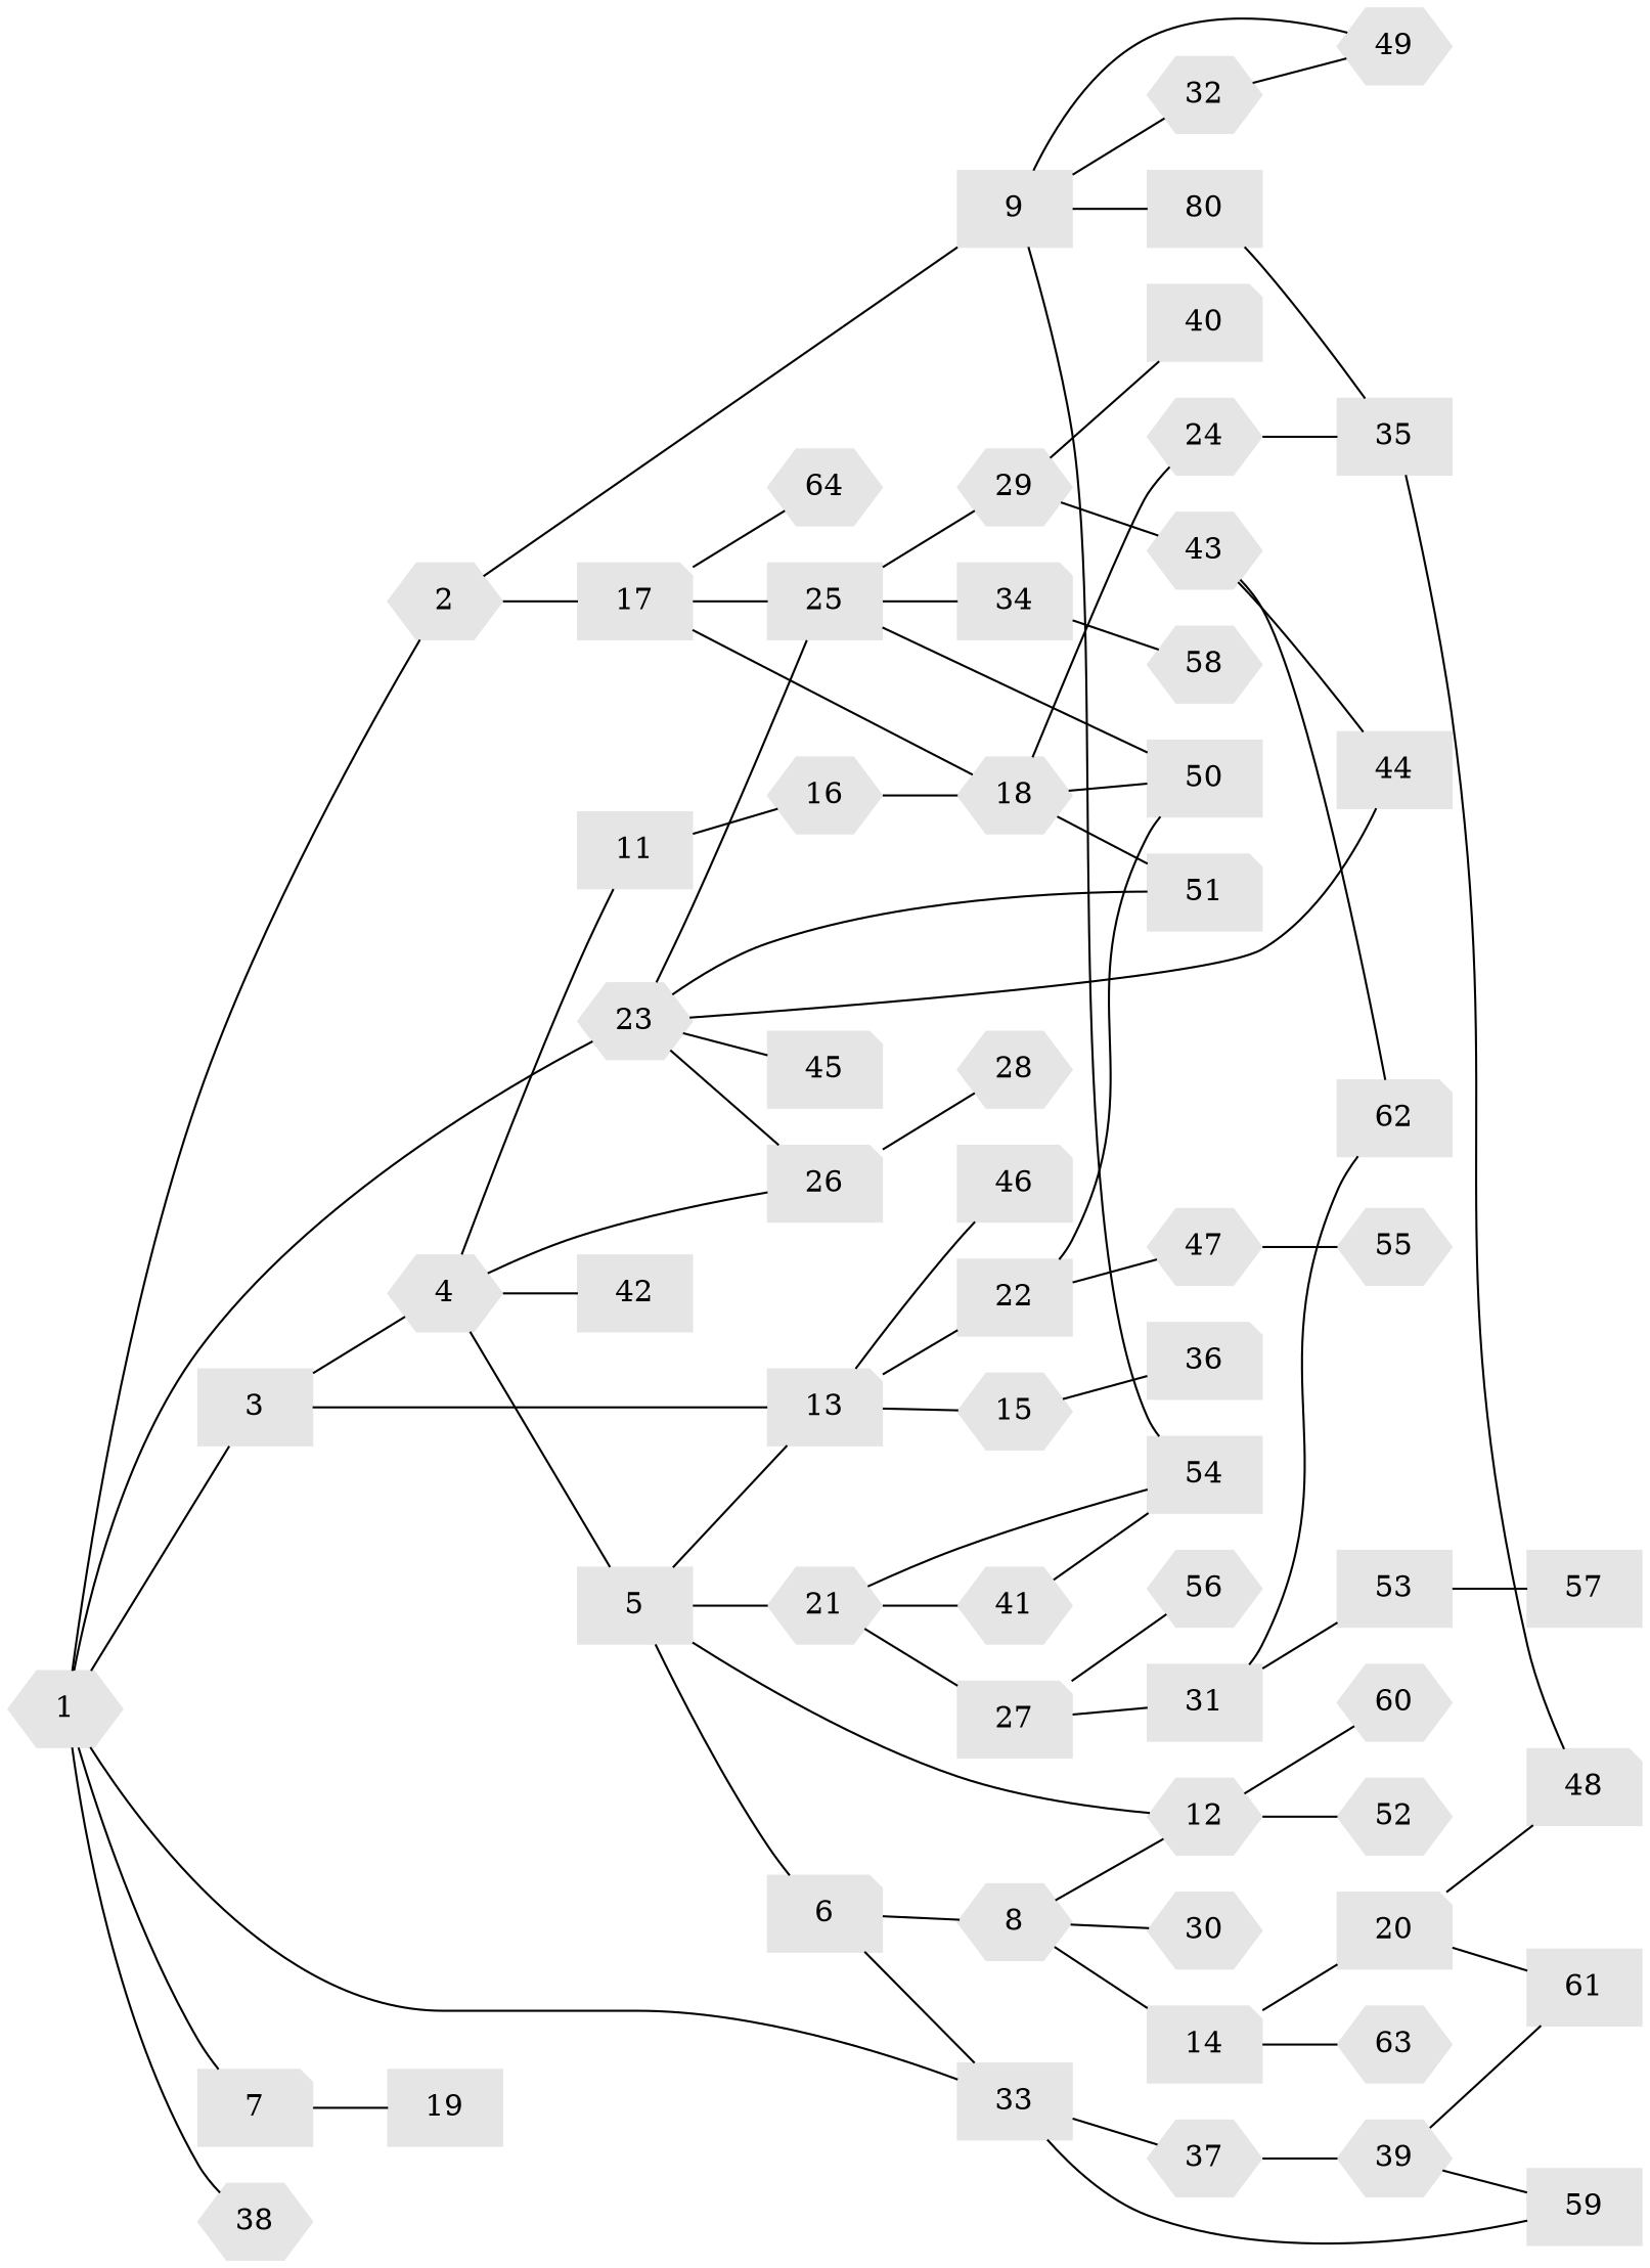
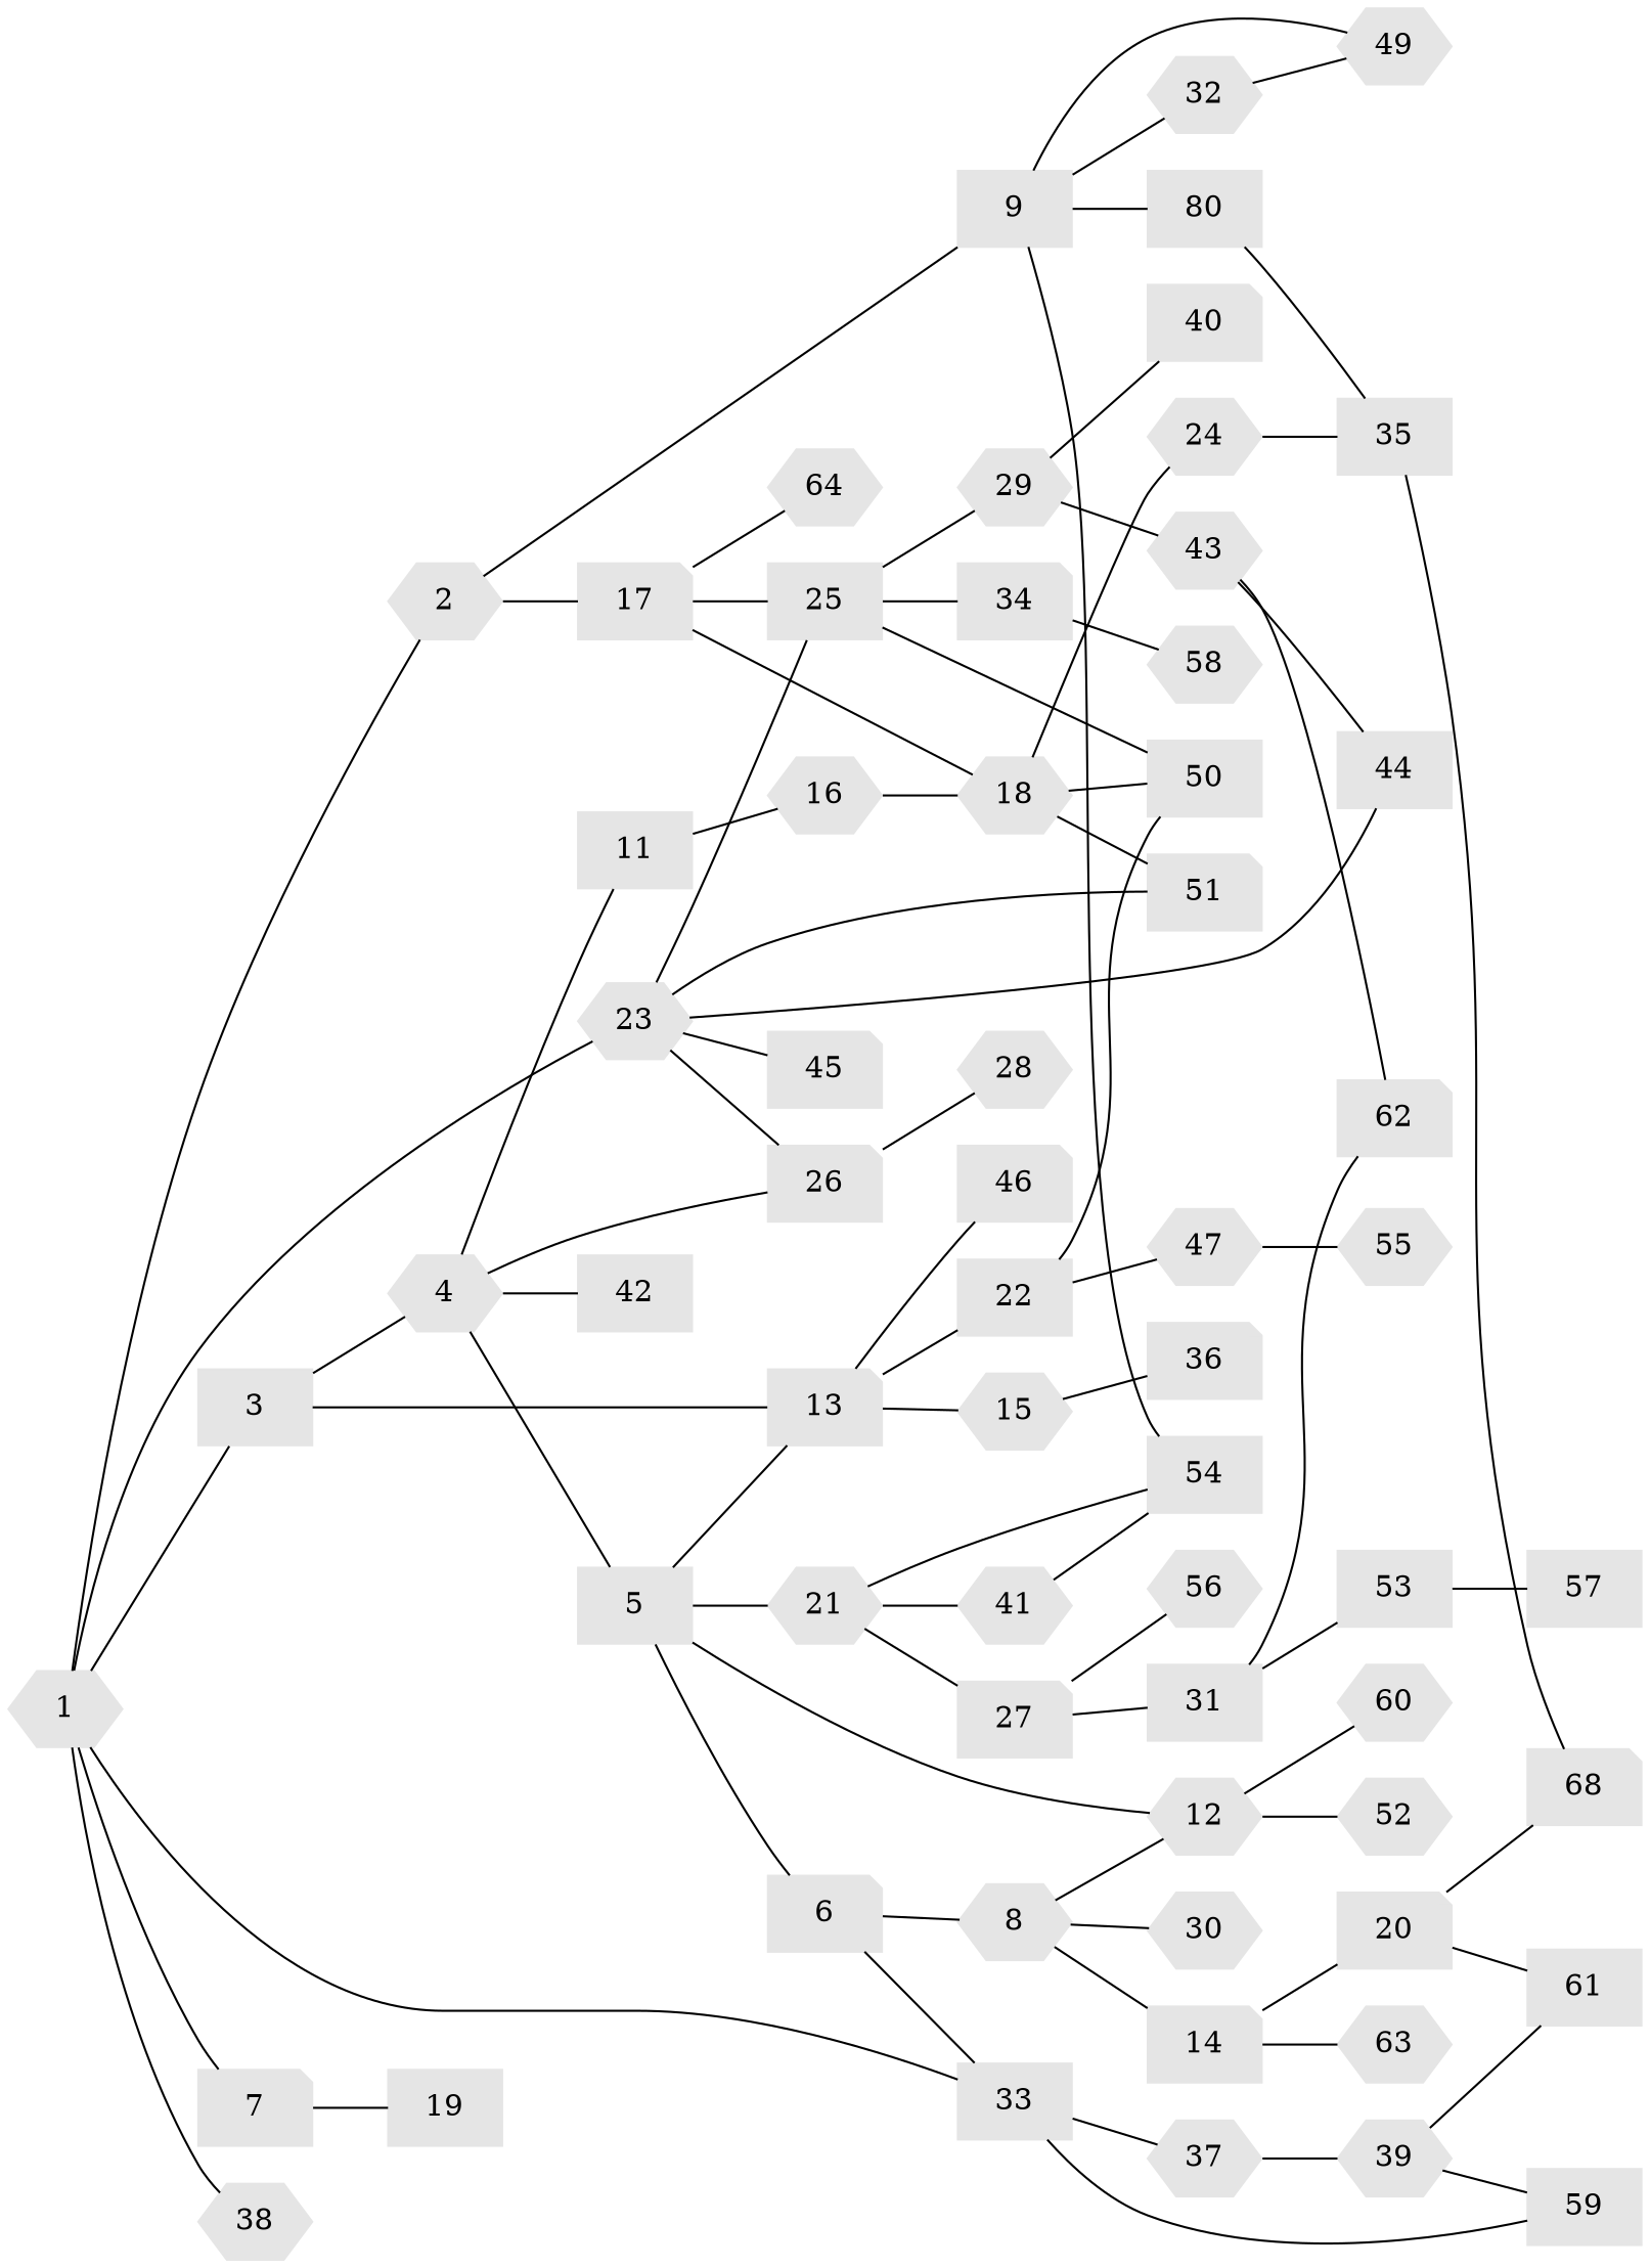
  graph {
    rankdir=LR
    node [color=gray90 shape=hexagon style=filled]
    1
    2
    3 [shape=box]
    7 [shape=note]
    23
    33 [shape=box]
    38
    9 [shape=box]
    17 [shape=note]
    4
    13 [shape=note]
    19 [shape=box]
    26 [shape=note]
    45 [shape=note]
    25 [shape=box]
    51 [shape=note]
    44 [shape=box]
    37
    59 [shape=box]
    n20 [label=80 shape=box]
    32
    49
    54 [shape=box]
    18
    64
    5 [shape=box]
    11 [shape=box]
    42 [shape=box]
    15
    22 [shape=box]
    46 [shape=note]
    6 [shape=note]
    12
    21
    16
    28
    8
    52
    60
    27 [shape=note]
    41
    14 [shape=note]
    30
    20 [shape=note]
    63
    35 [shape=box]
-   48 [shape=note]
+   48 [shape=note label=68]
    36 [shape=note]
    50 [shape=box]
    47
    61 [shape=box]
    24
    29
    34 [shape=note]
    31 [shape=box]
    56
    55
    40 [shape=note]
    43
    58
    53 [shape=box]
    62 [shape=note]
    57 [shape=box]
    39
    1 -- 2
    1 -- 3
    1 -- 7
    1 -- 23
    1 -- 33
    1 -- 38
    2 -- 9
    2 -- 17
    3 -- 4
    3 -- 13
    7 -- 19
    23 -- 26
    23 -- 45
    23 -- 25
    23 -- 51
    23 -- 44
    33 -- 37
    33 -- 59
    9 -- n20
    9 -- 32
    9 -- 49
    9 -- 54
    17 -- 25
    17 -- 18
    17 -- 64
    4 -- 26
    4 -- 5
    4 -- 11
    4 -- 42
    13 -- 15
    13 -- 22
    13 -- 46
    26 -- 28
    25 -- 50
    25 -- 29
    25 -- 34
    37 -- 39
    n20 -- 35
    32 -- 49
    18 -- 51
    18 -- 50
    18 -- 24
    5 -- 13
    5 -- 6
    5 -- 12
    5 -- 21
    11 -- 16
    15 -- 36
    22 -- 50
    22 -- 47
    6 -- 33
    6 -- 8
    12 -- 52
    12 -- 60
    21 -- 54
    21 -- 27
    21 -- 41
    16 -- 18
    8 -- 12
    8 -- 14
    8 -- 30
    27 -- 31
    27 -- 56
    41 -- 54
    14 -- 20
    14 -- 63
    20 -- 48
    20 -- 61
    35 -- 48
    47 -- 55
    24 -- 35
    29 -- 40
    29 -- 43
    34 -- 58
    31 -- 53
    31 -- 62
    43 -- 44
    43 -- 62
    53 -- 57
    39 -- 59
    39 -- 61
  }
